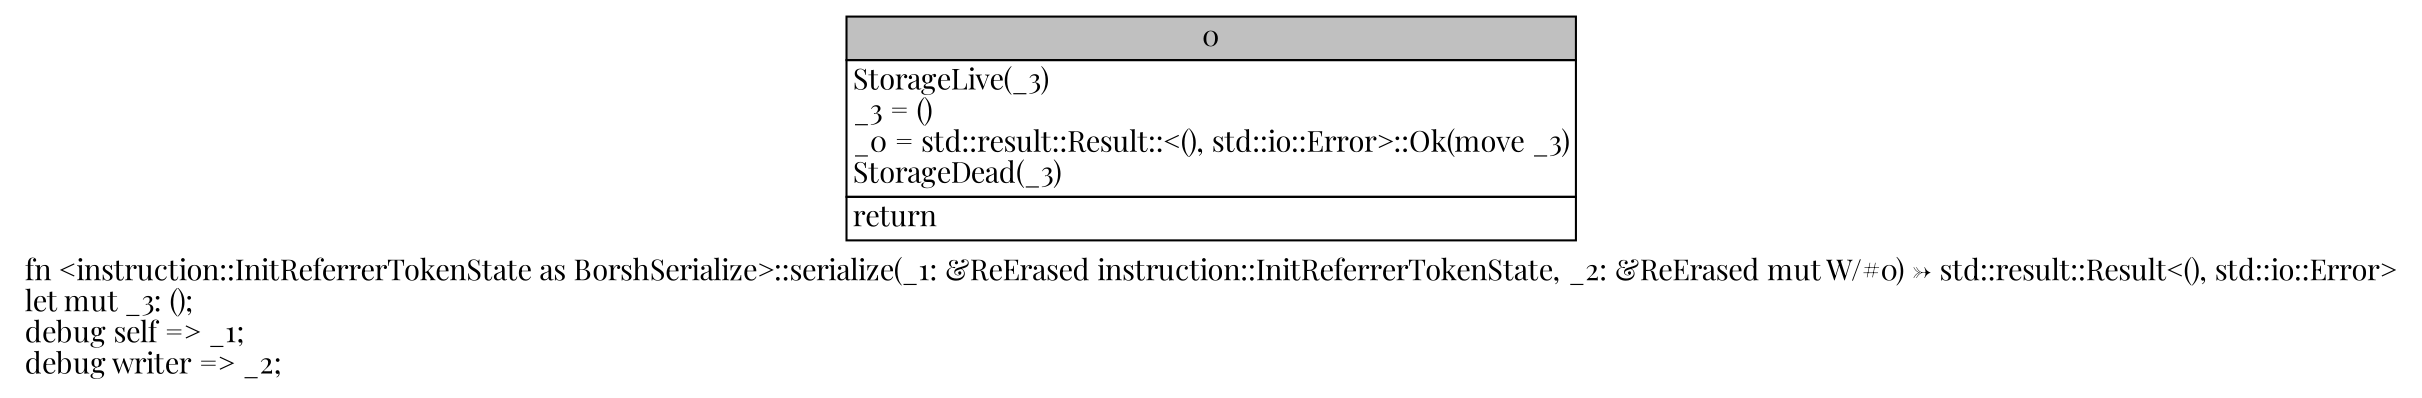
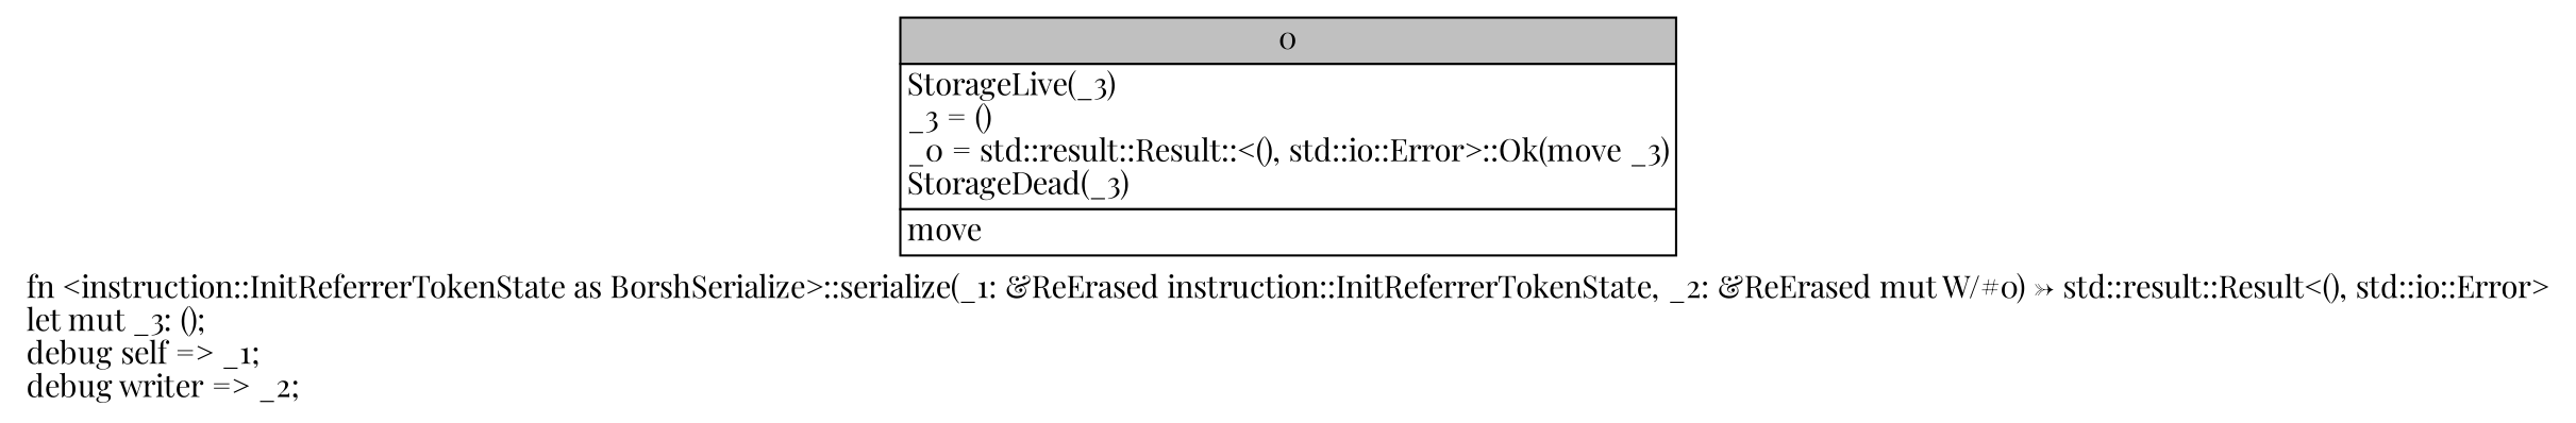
  digraph {
    fontname="Playfair Display"
    label=<fn &lt;instruction::InitReferrerTokenState as BorshSerialize&gt;::serialize(_1: &amp;ReErased instruction::InitReferrerTokenState, _2: &amp;ReErased mut W/#0) -&gt; std::result::Result&lt;(), std::io::Error&gt;<br align="left"/>let mut _3: ();<br align="left"/>debug self =&gt; _1;<br align="left"/>debug writer =&gt; _2;<br align="left"/>>
-   n1 [fontname="Playfair Display" label=<<table border="0" cellborder="1" cellspacing="0"><tr><td bgcolor="gray" align="center" colspan="1">0</td></tr><tr><td align="left" balign="left">StorageLive(_3)<br/>_3 = ()<br/>_0 = std::result::Result::&lt;(), std::io::Error&gt;::Ok(move _3)<br/>StorageDead(_3)<br/></td></tr><tr><td align="left">return</td></tr></table>> shape=none]
+   n1 [fontname="Playfair Display" label=<<table border="0" cellborder="1" cellspacing="0"><tr><td bgcolor="gray" align="center" colspan="1">0</td></tr><tr><td align="left" balign="left">StorageLive(_3)<br/>_3 = ()<br/>_0 = std::result::Result::&lt;(), std::io::Error&gt;::Ok(move _3)<br/>StorageDead(_3)<br/></td></tr><tr><td align="left">move</td></tr></table>> shape=none]
  }
